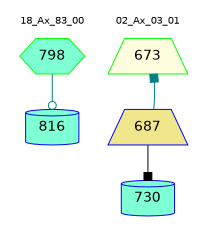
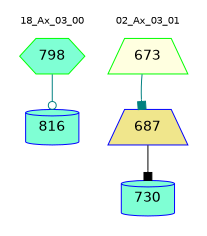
  digraph {
    fontname="DejaVu Sans"
    node [color=blue fillcolor=aquamarine fontname="DejaVu Sans" shape=cylinder style=filled]
    edge [arrowhead=box color=teal fontname="DejaVu Sans"]
    n1 [color=green label=798 shape=hexagon]
    n2 [label=816]
    n3 [color=green fillcolor=lightyellow label=673 shape=trapezium]
    n4 [fillcolor=khaki label=687 shape=trapezium]
    n5 [label=730]
    subgraph cluster_1 {
      color=white
      fontsize=10
-     label="18_Ax_83_00"
+     label="18_Ax_03_00"
      n1
      n2
    }
    subgraph cluster_2 {
      color=white
      fontsize=10
      label="02_Ax_03_01"
      n3
      n4
      n5
    }
    n1 -> n2 [arrowhead=odot]
-   n4 -> n3
+   n3 -> n4
    n4 -> n5 [color=black]
  }
